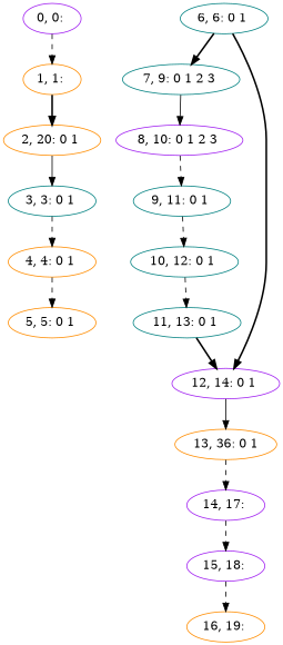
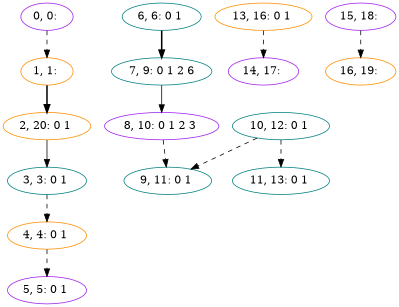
  digraph {
    node [color=purple]
    edge [style=dashed]
    n1 [label="0, 0: "]
    n2 [color=darkorange label="1, 1: "]
    n3 [color=darkorange label="2, 20: 0 1 "]
    n4 [color=teal label="3, 3: 0 1 "]
    n5 [color=darkorange label="4, 4: 0 1 "]
-   n6 [color=darkorange label="5, 5: 0 1 "]
+   n6 [label="5, 5: 0 1 "]
    n7 [color=teal label="6, 6: 0 1 "]
-   n8 [color=teal label="7, 9: 0 1 2 3 "]
-   n9 [label="12, 14: 0 1 "]
+   n8 [color=teal label="7, 9: 0 1 2 6"]
    n10 [label="8, 10: 0 1 2 3 "]
-   n11 [color=darkorange label="13, 36: 0 1"]
+   n11 [color=darkorange label="13, 16: 0 1 "]
    n12 [color=teal label="9, 11: 0 1 "]
    n13 [color=teal label="10, 12: 0 1 "]
    n14 [color=teal label="11, 13: 0 1 "]
    n15 [label="14, 17: "]
    n16 [label="15, 18: "]
    n17 [color=darkorange label="16, 19: "]
    n1 -> n2
    n2 -> n3 [style=bold]
    n3 -> n4 [style=solid]
    n4 -> n5
    n5 -> n6
    n7 -> n8 [style=bold]
-   n7 -> n9 [style=bold]
    n8 -> n10 [style=solid]
-   n9 -> n11 [style=solid]
    n10 -> n12
    n11 -> n15
-   n12 -> n13
+   n13 -> n12
    n13 -> n14
-   n14 -> n9 [style=bold]
-   n15 -> n16
    n16 -> n17
  }
